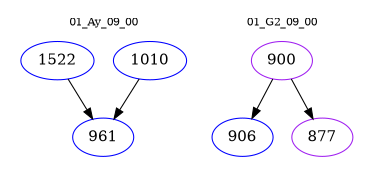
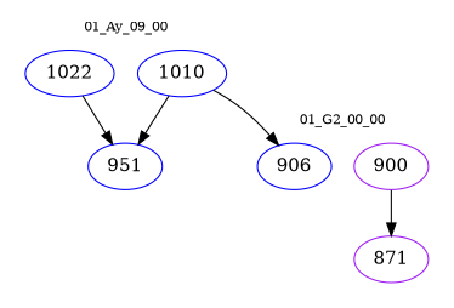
  digraph {
    node [color=blue]
    edge [color=black]
    n1 [label=1010]
-   n2 [label=961]
-   n3 [label=1522]
+   n2 [label=951]
+   n3 [label=1022]
    n4 [color=purple label=900]
    n5 [label=906]
-   n6 [color=purple label=877]
+   n6 [color=purple label=871]
    subgraph cluster_1 {
      color=white
      fontsize=10
      label="01_Ay_09_00"
      n1
      n2
      n3
    }
    subgraph cluster_2 {
      color=white
      fontsize=10
-     label="01_G2_09_00"
+     label="01_G2_00_00"
      n4
      n5
      n6
    }
    n1 -> n2
    n3 -> n2
-   n4 -> n5
+   n1 -> n5
    n4 -> n6
  }
